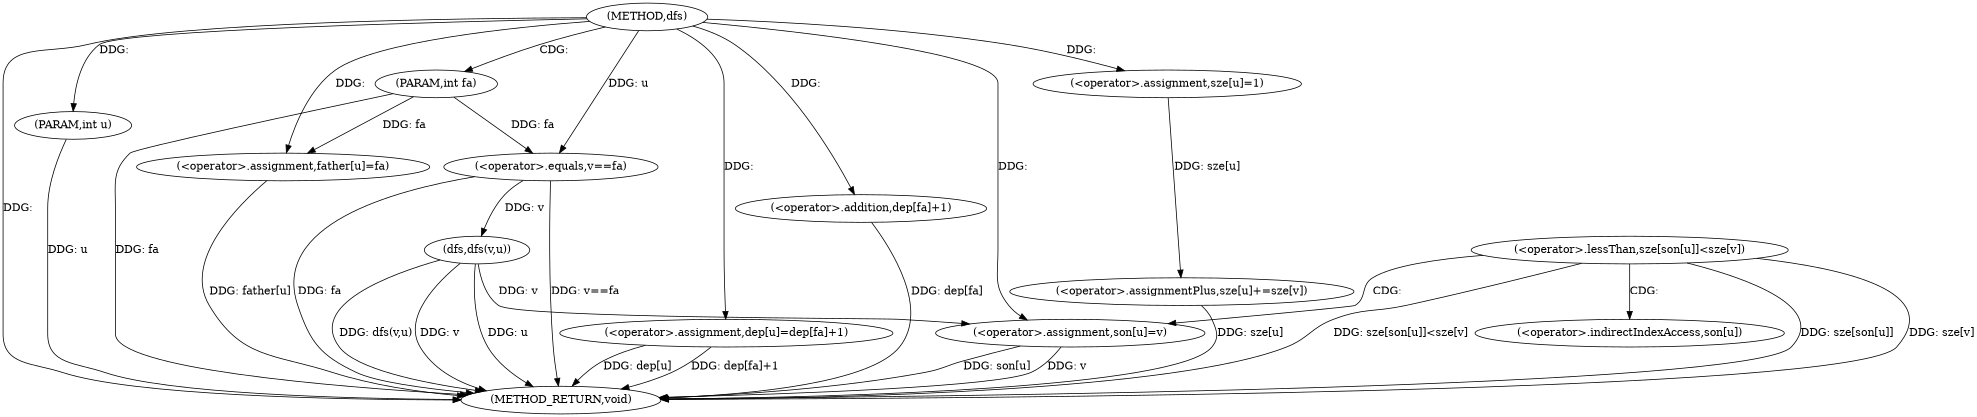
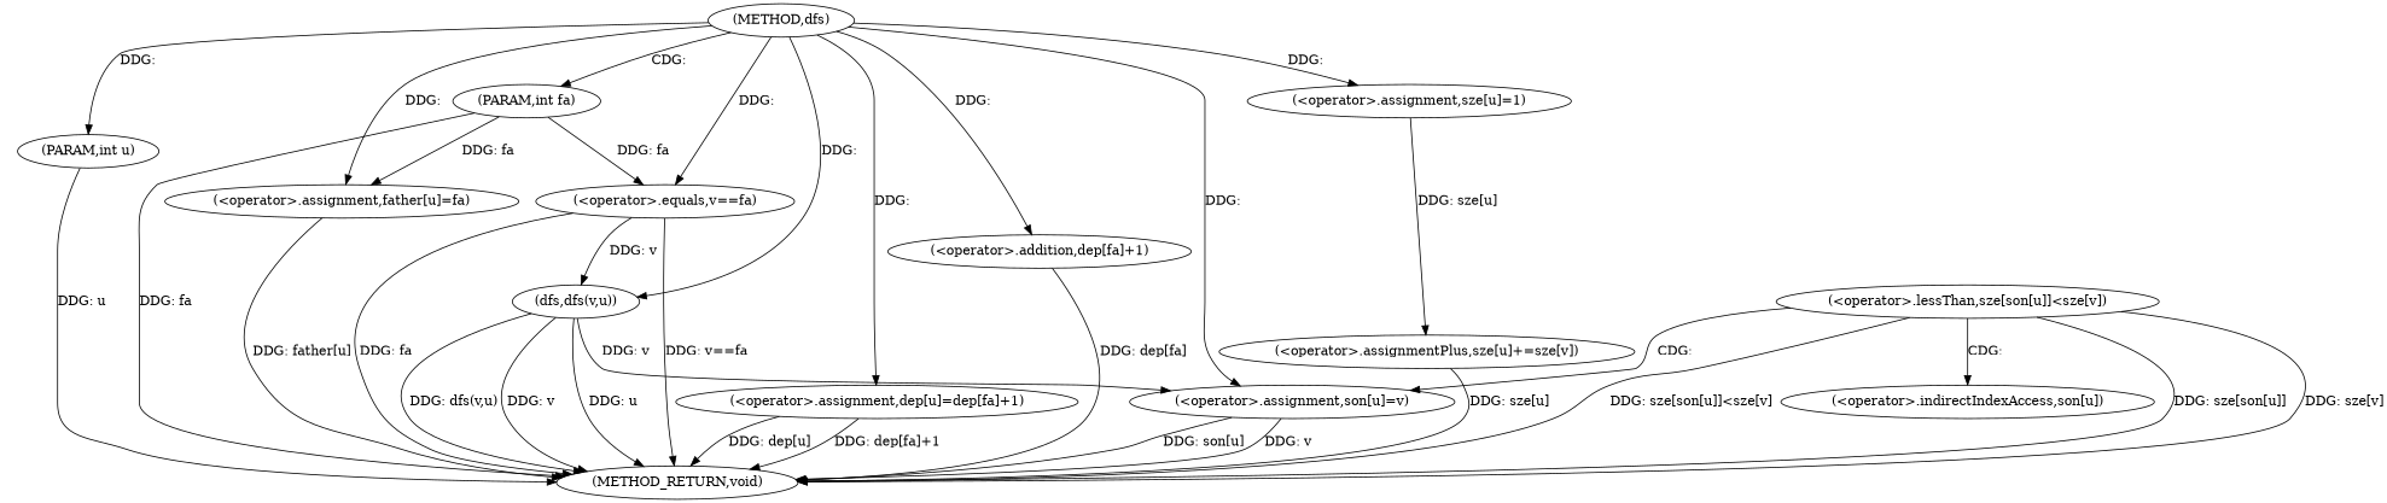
  digraph {
    n1 [label="(METHOD,dfs)"]
    n2 [label="(PARAM,int u)"]
    n3 [label="(PARAM,int fa)"]
    n4 [label="(<operator>.assignment,father[u]=fa)"]
    n5 [label="(<operator>.assignment,dep[u]=dep[fa]+1)"]
    n6 [label="(<operator>.assignment,sze[u]=1)"]
    n7 [label="(dfs,dfs(v,u))"]
    n8 [label="(<operator>.addition,dep[fa]+1)"]
    n9 [label="(<operator>.equals,v==fa)"]
    n10 [label="(<operator>.assignment,son[u]=v)"]
    n11 [label="(METHOD_RETURN,void)"]
    n12 [label="(<operator>.assignmentPlus,sze[u]+=sze[v])"]
    n13 [label="(<operator>.lessThan,sze[son[u]]<sze[v])"]
    n14 [label="(<operator>.indirectIndexAccess,son[u])"]
    n1 -> n2 [label="DDG: "]
    n1 -> n3 [label="CDG: "]
    n1 -> n4 [label="DDG: "]
    n1 -> n5 [label="DDG: "]
    n1 -> n6 [label="DDG: "]
-   n1 -> n11 [label="DDG: "]
+   n1 -> n7 [label="DDG: "]
    n1 -> n8 [label="DDG: "]
-   n1 -> n9 [label="DDG: u"]
+   n1 -> n9 [label="DDG: "]
    n1 -> n10 [label="DDG: "]
    n2 -> n11 [label="DDG: u"]
    n3 -> n4 [label="DDG: fa"]
    n3 -> n9 [label="DDG: fa"]
    n3 -> n11 [label="DDG: fa"]
    n4 -> n11 [label="DDG: father[u]"]
    n5 -> n11 [label="DDG: dep[u]"]
    n5 -> n11 [label="DDG: dep[fa]+1"]
    n6 -> n12 [label="DDG: sze[u]"]
    n7 -> n10 [label="DDG: v"]
    n7 -> n11 [label="DDG: v"]
    n7 -> n11 [label="DDG: u"]
    n7 -> n11 [label="DDG: dfs(v,u)"]
    n8 -> n11 [label="DDG: dep[fa]"]
    n9 -> n7 [label="DDG: v"]
    n9 -> n11 [label="DDG: fa"]
    n9 -> n11 [label="DDG: v==fa"]
    n10 -> n11 [label="DDG: son[u]"]
    n10 -> n11 [label="DDG: v"]
    n12 -> n11 [label="DDG: sze[u]"]
    n13 -> n10 [label="CDG: "]
    n13 -> n11 [label="DDG: sze[son[u]]"]
    n13 -> n11 [label="DDG: sze[v]"]
    n13 -> n11 [label="DDG: sze[son[u]]<sze[v]"]
    n13 -> n14 [label="CDG: "]
  }
